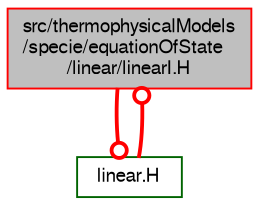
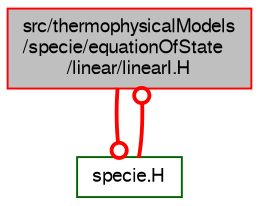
  digraph {
    node [fontname=FreeSans fontsize=10 shape=record]
    edge [color=red fontname=FreeSans fontsize=10 labelfontname=FreeSans labelfontsize=10 style=bold arrowhead=odot]
    n1 [color=red fillcolor=grey75 fontcolor=black height=0.2 label="src/thermophysicalModels\l/specie/equationOfState\l/linear/linearI.H" style=filled width=0.4]
-   n2 [color=darkgreen height=0.2 label="linear.H" width=0.4]
+   n2 [color=darkgreen height=0.2 label="specie.H" width=0.4]
    n1 -> n2
    n2 -> n1
  }
